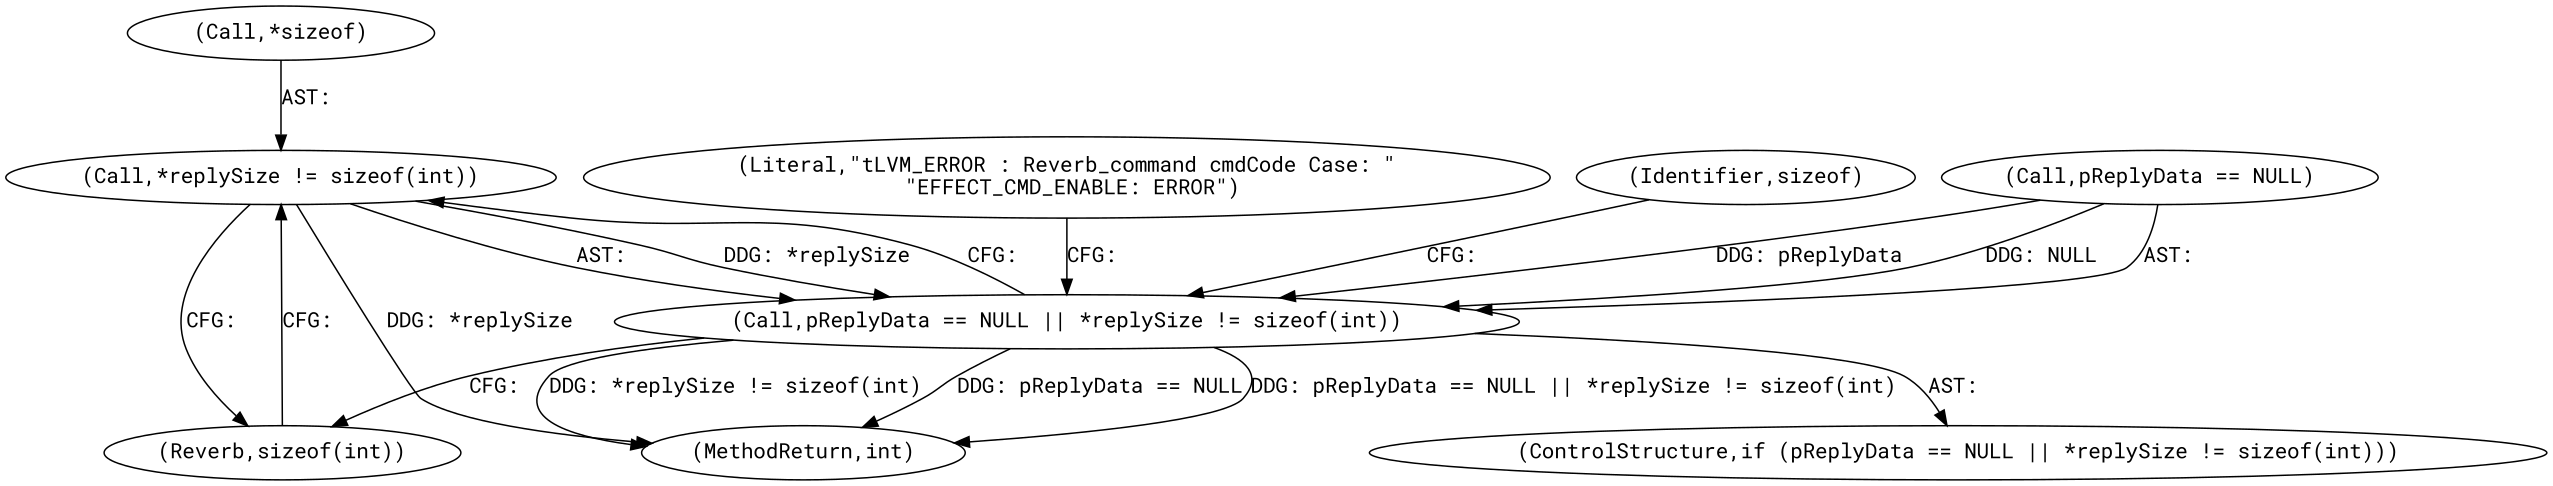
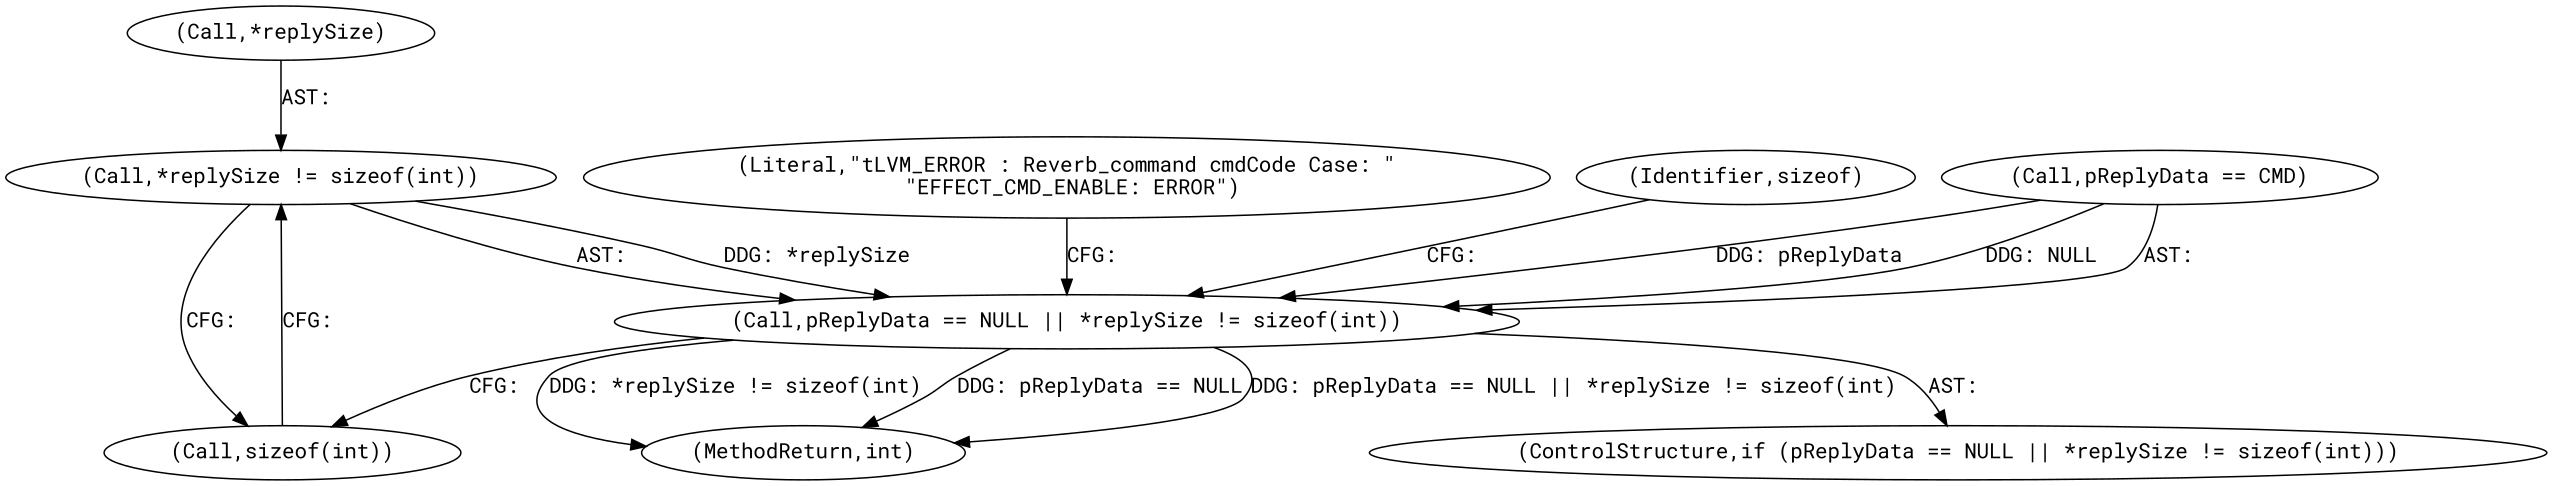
  digraph {
    fontname="Roboto Mono"
    node [fontname="Roboto Mono"]
    edge [fontname="Roboto Mono"]
    n1 [label="(Call,*replySize != sizeof(int))"]
    n2 [label="(Call,pReplyData == NULL || *replySize != sizeof(int))"]
-   n3 [label="(Reverb,sizeof(int))"]
+   n3 [label="(Call,sizeof(int))"]
    n4 [label="(MethodReturn,int)"]
    n5 [label="(ControlStructure,if (pReplyData == NULL || *replySize != sizeof(int)))"]
-   n6 [label="(Call,pReplyData == NULL)"]
+   n6 [label="(Call,pReplyData == CMD)"]
    n7 [label="(Literal,\"\tLVM_ERROR : Reverb_command cmdCode Case: \"\n \"EFFECT_CMD_ENABLE: ERROR\")"]
    n8 [label="(Identifier,sizeof)"]
-   n9 [label="(Call,*sizeof)"]
+   n9 [label="(Call,*replySize)"]
    n1 -> n2 [label="AST: "]
    n1 -> n2 [label="DDG: *replySize"]
    n1 -> n3 [label="CFG: "]
-   n1 -> n4 [label="DDG: *replySize"]
-   n2 -> n1 [label="CFG: "]
    n2 -> n3 [label="CFG: "]
    n2 -> n4 [label="DDG: *replySize != sizeof(int)"]
    n2 -> n4 [label="DDG: pReplyData == NULL"]
    n2 -> n4 [label="DDG: pReplyData == NULL || *replySize != sizeof(int)"]
    n2 -> n5 [label="AST: "]
    n3 -> n1 [label="CFG: "]
    n6 -> n2 [label="AST: "]
    n6 -> n2 [label="DDG: pReplyData"]
    n6 -> n2 [label="DDG: NULL"]
    n7 -> n2 [label="CFG: "]
    n8 -> n2 [label="CFG: "]
    n9 -> n1 [label="AST: "]
  }
